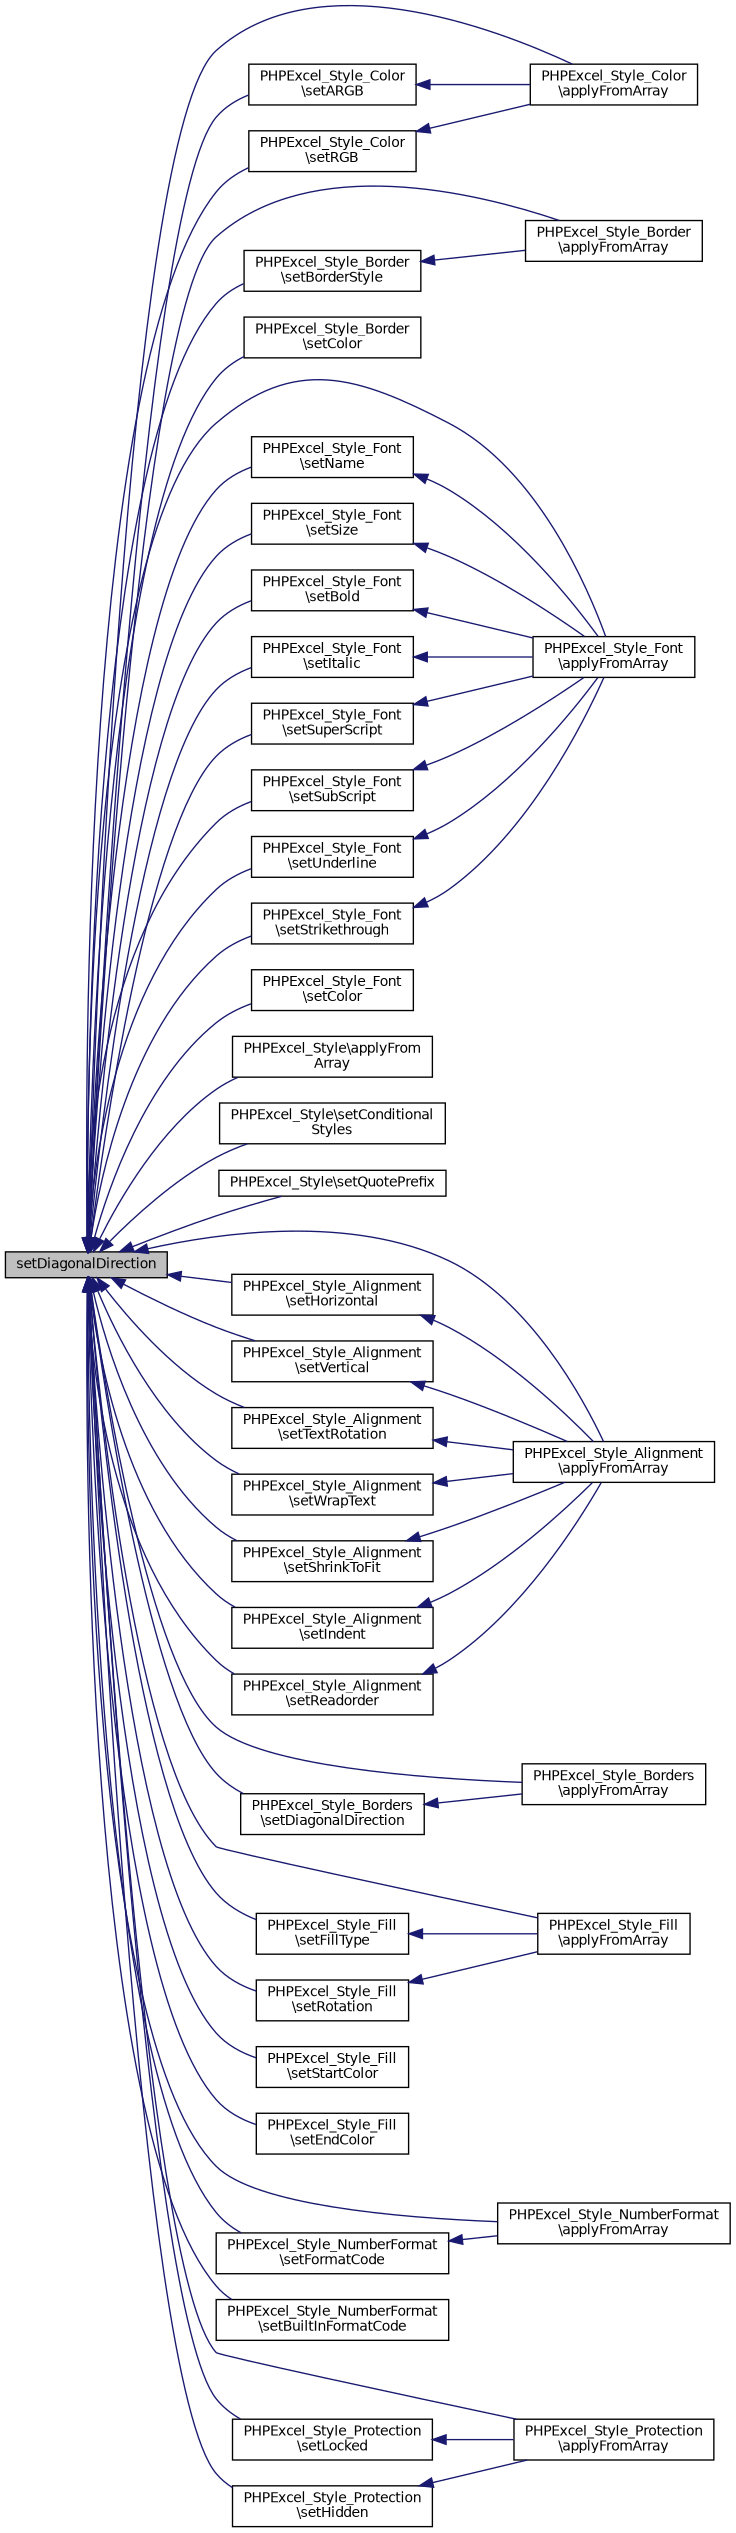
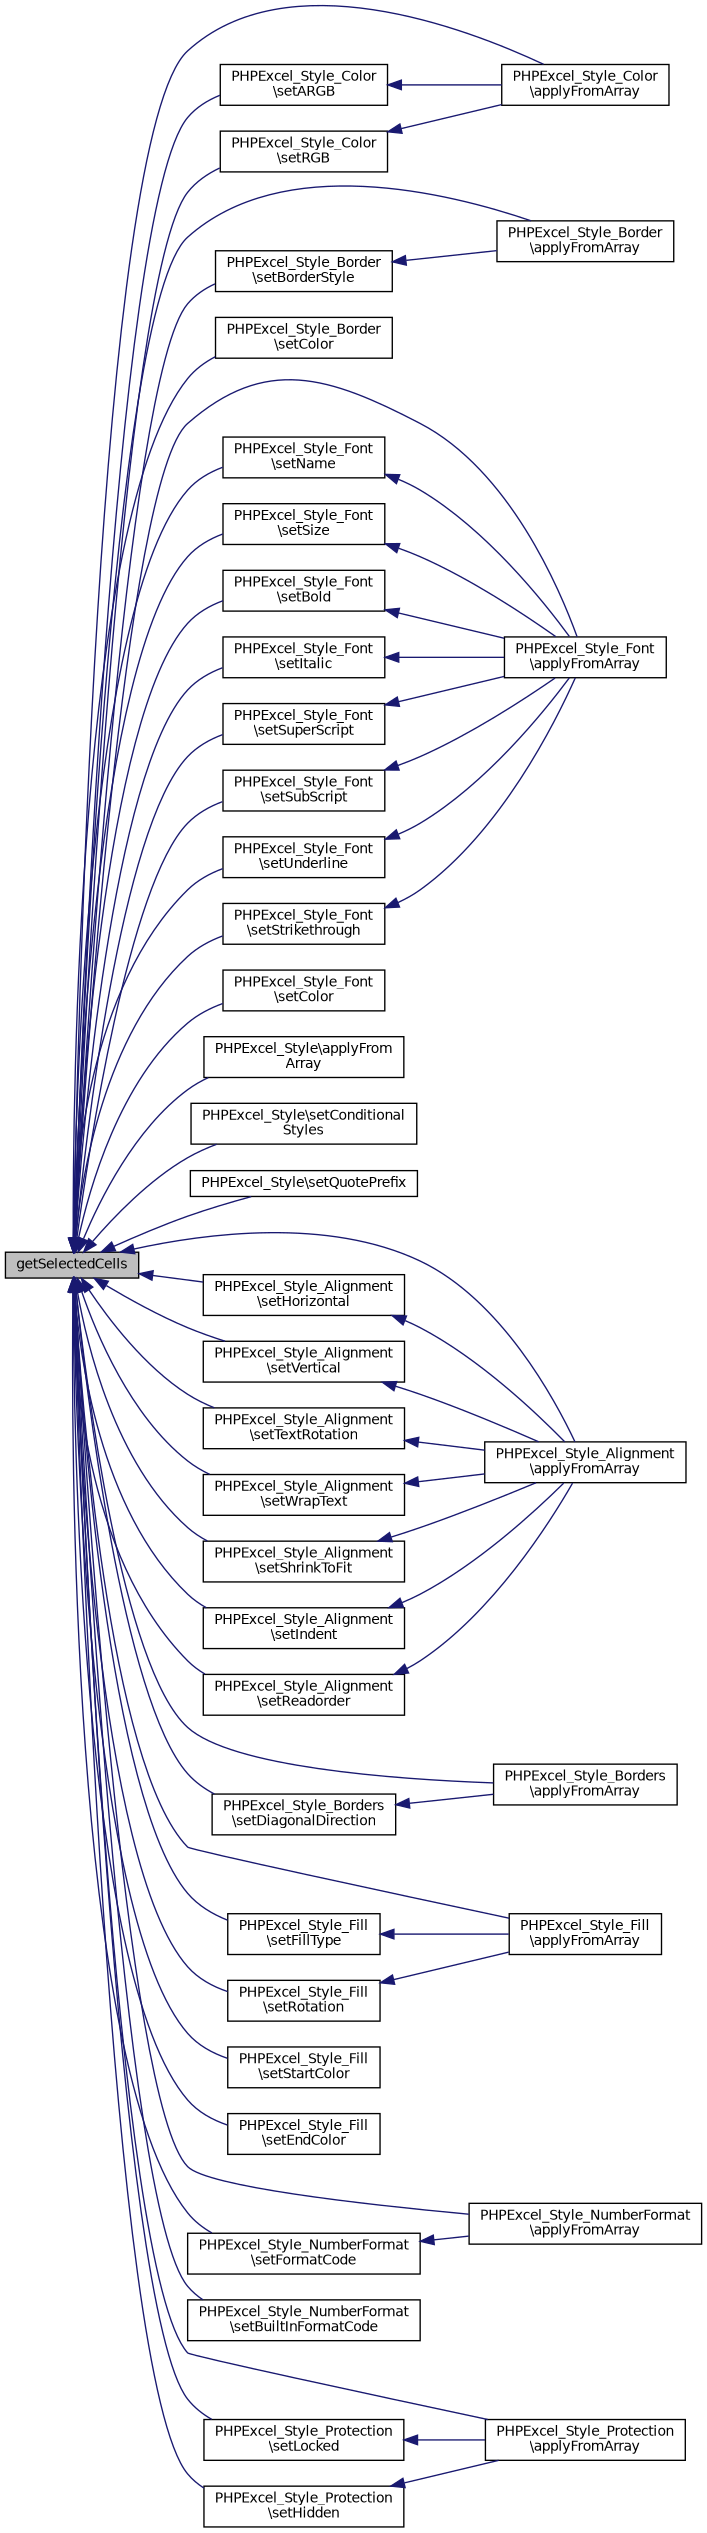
  digraph {
    rankdir=LR
    node [color=black fillcolor=white fontname=Helvetica fontsize=10 shape=record style=filled]
    edge [color=midnightblue dir=back fontname=Helvetica fontsize=10 labelfontname=Helvetica labelfontsize=10 style=solid]
-   n1 [fillcolor=grey75 fontcolor=black height=0.2 label=setDiagonalDirection width=0.4]
+   n1 [fillcolor=grey75 fontcolor=black height=0.2 label=getSelectedCells width=0.4]
    n2 [height=0.2 label="PHPExcel_Style_Color\l\\applyFromArray" width=0.4]
    n3 [height=0.2 label="PHPExcel_Style_Color\l\\setARGB" width=0.4]
    n4 [height=0.2 label="PHPExcel_Style_Color\l\\setRGB" width=0.4]
    n5 [height=0.2 label="PHPExcel_Style_Border\l\\applyFromArray" width=0.4]
    n6 [height=0.2 label="PHPExcel_Style_Border\l\\setBorderStyle" width=0.4]
    n7 [height=0.2 label="PHPExcel_Style_Border\l\\setColor" width=0.4]
    n8 [height=0.2 label="PHPExcel_Style_Font\l\\applyFromArray" width=0.4]
    n9 [height=0.2 label="PHPExcel_Style_Font\l\\setName" width=0.4]
    n10 [height=0.2 label="PHPExcel_Style_Font\l\\setSize" width=0.4]
    n11 [height=0.2 label="PHPExcel_Style_Font\l\\setBold" width=0.4]
    n12 [height=0.2 label="PHPExcel_Style_Font\l\\setItalic" width=0.4]
    n13 [height=0.2 label="PHPExcel_Style_Font\l\\setSuperScript" width=0.4]
    n14 [height=0.2 label="PHPExcel_Style_Font\l\\setSubScript" width=0.4]
    n15 [height=0.2 label="PHPExcel_Style_Font\l\\setUnderline" width=0.4]
    n16 [height=0.2 label="PHPExcel_Style_Font\l\\setStrikethrough" width=0.4]
    n17 [height=0.2 label="PHPExcel_Style_Font\l\\setColor" width=0.4]
    n18 [height=0.2 label="PHPExcel_Style\\applyFrom\lArray" width=0.4]
    n19 [height=0.2 label="PHPExcel_Style\\setConditional\lStyles" width=0.4]
    n20 [height=0.2 label="PHPExcel_Style\\setQuotePrefix" width=0.4]
    n21 [height=0.2 label="PHPExcel_Style_Alignment\l\\applyFromArray" width=0.4]
    n22 [height=0.2 label="PHPExcel_Style_Alignment\l\\setHorizontal" width=0.4]
    n23 [height=0.2 label="PHPExcel_Style_Alignment\l\\setVertical" width=0.4]
    n24 [height=0.2 label="PHPExcel_Style_Alignment\l\\setTextRotation" width=0.4]
    n25 [height=0.2 label="PHPExcel_Style_Alignment\l\\setWrapText" width=0.4]
    n26 [height=0.2 label="PHPExcel_Style_Alignment\l\\setShrinkToFit" width=0.4]
    n27 [height=0.2 label="PHPExcel_Style_Alignment\l\\setIndent" width=0.4]
    n28 [height=0.2 label="PHPExcel_Style_Alignment\l\\setReadorder" width=0.4]
    n29 [height=0.2 label="PHPExcel_Style_Borders\l\\applyFromArray" width=0.4]
    n30 [height=0.2 label="PHPExcel_Style_Borders\l\\setDiagonalDirection" width=0.4]
    n31 [height=0.2 label="PHPExcel_Style_Fill\l\\applyFromArray" width=0.4]
    n32 [height=0.2 label="PHPExcel_Style_Fill\l\\setFillType" width=0.4]
    n33 [height=0.2 label="PHPExcel_Style_Fill\l\\setRotation" width=0.4]
    n34 [height=0.2 label="PHPExcel_Style_Fill\l\\setStartColor" width=0.4]
    n35 [height=0.2 label="PHPExcel_Style_Fill\l\\setEndColor" width=0.4]
    n36 [height=0.2 label="PHPExcel_Style_NumberFormat\l\\applyFromArray" width=0.4]
    n37 [height=0.2 label="PHPExcel_Style_NumberFormat\l\\setFormatCode" width=0.4]
    n38 [height=0.2 label="PHPExcel_Style_NumberFormat\l\\setBuiltInFormatCode" width=0.4]
    n39 [height=0.2 label="PHPExcel_Style_Protection\l\\applyFromArray" width=0.4]
    n40 [height=0.2 label="PHPExcel_Style_Protection\l\\setLocked" width=0.4]
    n41 [height=0.2 label="PHPExcel_Style_Protection\l\\setHidden" width=0.4]
    n1 -> n2
    n1 -> n3
    n1 -> n4
    n1 -> n5
    n1 -> n6
    n1 -> n7
    n1 -> n8
    n1 -> n9
    n1 -> n10
    n1 -> n11
    n1 -> n12
    n1 -> n13
    n1 -> n14
    n1 -> n15
    n1 -> n16
    n1 -> n17
    n1 -> n18
    n1 -> n19
    n1 -> n20
    n1 -> n21
    n1 -> n22
    n1 -> n23
    n1 -> n24
    n1 -> n25
    n1 -> n26
    n1 -> n27
    n1 -> n28
    n1 -> n29
    n1 -> n30
    n1 -> n31
    n1 -> n32
    n1 -> n33
    n1 -> n34
    n1 -> n35
    n1 -> n36
    n1 -> n37
    n1 -> n38
    n1 -> n39
    n1 -> n40
    n1 -> n41
    n3 -> n2
    n4 -> n2
    n6 -> n5
    n9 -> n8
    n10 -> n8
    n11 -> n8
    n12 -> n8
    n13 -> n8
    n14 -> n8
    n15 -> n8
    n16 -> n8
    n22 -> n21
    n23 -> n21
    n24 -> n21
    n25 -> n21
    n26 -> n21
    n27 -> n21
    n28 -> n21
    n30 -> n29
    n32 -> n31
    n33 -> n31
    n37 -> n36
    n40 -> n39
    n41 -> n39
  }
